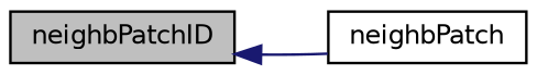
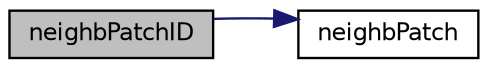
  digraph {
    rankdir=LR
    node [color=black fontname=Helvetica fontsize=10 shape=record]
    n1 [fillcolor=grey75 fontcolor=black height=0.2 label=neighbPatchID style=filled width=0.4]
    n2 [height=0.2 label=neighbPatch width=0.4]
-   n1 -> n2 [color=midnightblue dir=back fontname=Helvetica fontsize=10 labelfontname=Helvetica labelfontsize=10 style=solid]
+   n2 -> n1 [color=midnightblue dir=back fontname=Helvetica fontsize=10 labelfontname=Helvetica labelfontsize=10 style=solid]
  }
